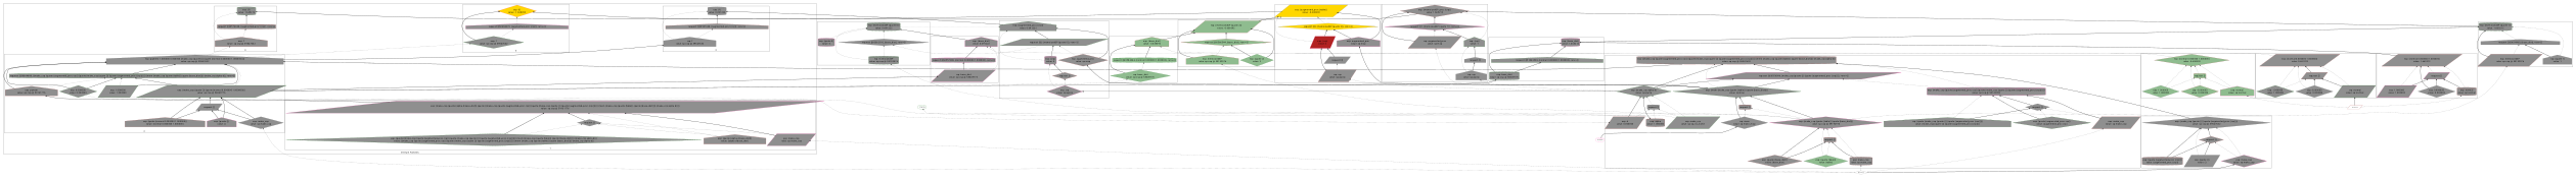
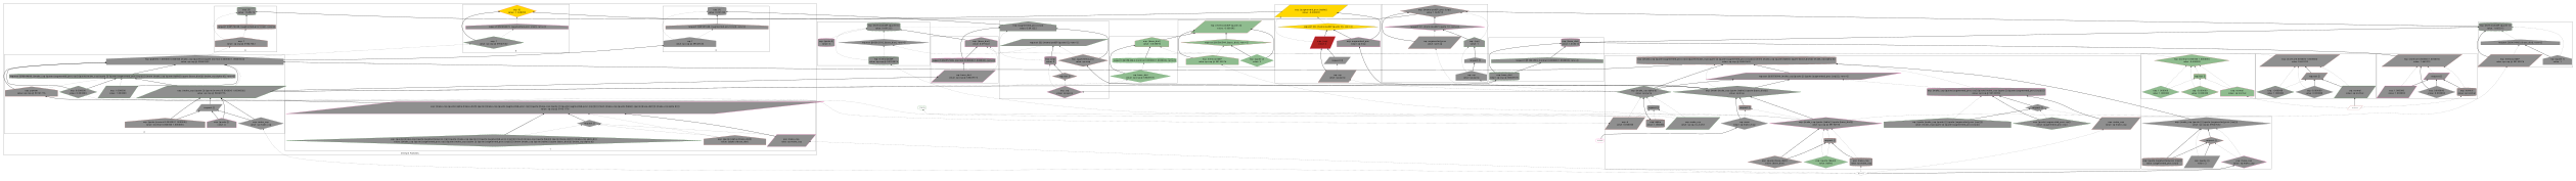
  digraph {
    fontname=Roboto
    fontsize=24
    rankdir=BT
    node [color=brown fillcolor=grey56 fontname=Roboto fontsize=24 shape=diamond style=filled]
    edge [arrowhead=normal color=black fontname=Roboto style=bold]
    n1 [color=deeppink label="exp: (make_csp (quote (alpha d base_dist)) (quote ((make_csp (quote (augmented_proc crp)) (quote (make_csp (quote ()) (quote (augmented_proc (crp)))))) (mem (make_csp (quote (table)) (quote (base_dist)))) (make_crp alpha d))))\nvalue: sp:csp @ 59131776" shape=parallelogram]
    n2 [color=gray40 label="request: []"]
    n3 [color=deeppink label="exp: make_csp\nvalue: sp:make_csp" shape=parallelogram]
    n4 [label="exp: (quote (alpha d base_dist))\nvalue: (alpha d base_dist)" shape=house]
    n5 [color=darkgreen label="exp: (quote ((make_csp (quote (augmented_proc crp)) (quote (make_csp (quote ()) (quote (augmented_proc (crp)))))) (mem (make_csp (quote (table)) (quote (base_dist)))) (make_crp alpha d)))\nvalue: ((make_csp (quote (augmented_proc crp)) (quote (make_csp (quote ()) (quote (augmented_proc (crp)))))) (mem (make_csp (quote (table)) (quote (base_dist)))) (make_crp alpha d))"]
    n6 [color=gray40 label="exp: (pymem 1.000000 0.000000 (make_csp (quote ()) (quote (normal 0.000000 1.000000))))\nvalue: sp:csp @ 59547632" shape=house]
    n7 [color=darkgreen label="request: [(58364688, ((make_csp (quote (augmented_proc crp)) (quote (make_csp (quote ()) (quote (augmented_proc (crp)))))) (mem (make_csp (quote (table)) (quote (base_dist)))) (make_crp alpha d)), <env>)]" shape=cylinder]
    n8 [label="exp: pymem\nvalue: sp:csp @ 59131776" shape=house]
    n9 [color=darkgreen label="exp: 1.000000\nvalue: 1.000000" shape=parallelogram]
    n10 [color=darkgreen label="exp: 0.000000\nvalue: 0.000000"]
    n11 [color=darkgreen label="exp: (make_csp (quote ()) (quote (normal 0.000000 1.000000)))\nvalue: sp:csp @ 58349776" shape=parallelogram]
    n12 [color=gray40 label="request: []" shape=parallelogram]
    n13 [color=gray40 label="exp: make_csp\nvalue: sp:make_csp"]
    n14 [color=deeppink label="exp: (quote ())\nvalue: ()" shape=house]
    n15 [label="exp: (quote (normal 0.000000 1.000000))\nvalue: (normal 0.000000 1.000000)" shape=house]
    n16 [color=gray40 label="exp: (f)\nvalue: 0.691222" shape=cylinder]
    n17 [label="request: [(60587648, (augmented_proc (crp)), <env>)]" shape=house]
    n18 [color=gray40 label="exp: f\nvalue: sp:csp @ 59547632" shape=house]
    n19 [color=darkgreen label="exp: (f)\nvalue: 1.665212" shape=cylinder]
    n20 [label="request: [(60576368, (augmented_proc (crp)), <env>)]" shape=cylinder]
    n21 [label="exp: f\nvalue: sp:csp @ 59547632" shape=house]
    n22 [color=deeppink fillcolor=gold label="exp: (f)\nvalue: -1.638392"]
    n23 [color=deeppink label="request: [(60604672, (augmented_proc (crp)), <env>)]" shape=house]
    n24 [color=darkgreen label="exp: f\nvalue: sp:csp @ 59547632"]
    n25 [fillcolor=darkseagreen label="exp: (base_dist)\nvalue: -0.638392" shape=house]
    n26 [color=darkgreen fillcolor=darkseagreen label="request: [(60584464, (normal 0.000000 1.000000), <env>)]" shape=cylinder]
    n27 [color=darkgreen fillcolor=darkseagreen label="exp: base_dist\nvalue: sp:csp @ 58349776"]
    n28 [color=darkgreen label="exp: (augmented_proc (crp))\nvalue: 0.691222" shape=house]
    n29 [color=darkgreen label="request: [(0, (memoizedSP (quote 0)), <env>)]" shape=parallelogram]
    n30 [label="exp: augmented_proc\nvalue: sp:msp"]
    n31 [color=deeppink label="exp: (crp)\nvalue: 0" shape=cylinder]
    n32 [label="request: []"]
    n33 [color=deeppink label="exp: crp\nvalue: sp:pycrp"]
    n34 [color=deeppink label="exp: (base_dist)\nvalue: 1.665212" shape=cylinder]
    n35 [color=darkgreen label="request: [(51843520, (normal 0.000000 1.000000), <env>)]" shape=house]
    n36 [color=darkgreen label="exp: base_dist\nvalue: sp:csp @ 58349776" shape=cylinder]
    n37 [label="exp: ((make_csp (quote (augmented_proc crp)) (quote (make_csp (quote ()) (quote (augmented_proc (crp)))))) (mem (make_csp (quote (table)) (quote (base_dist)))) (make_crp alpha d))\nvalue: sp:csp @ 59547632" shape=cylinder]
    n38 [color=deeppink label="request: [(60556096, (make_csp (quote ()) (quote (augmented_proc (crp)))), <env>)]" shape=parallelogram]
    n39 [color=deeppink label="exp: (make_csp (quote (augmented_proc crp)) (quote (make_csp (quote ()) (quote (augmented_proc (crp))))))\nvalue: sp:csp @ 58120992" shape=cylinder]
    n40 [color=gray40 label="request: []"]
    n41 [label="exp: make_csp\nvalue: sp:make_csp" shape=parallelogram]
    n42 [color=darkgreen label="exp: (quote (augmented_proc crp))\nvalue: (augmented_proc crp)"]
    n43 [color=darkgreen label="exp: (quote (make_csp (quote ()) (quote (augmented_proc (crp)))))\nvalue: (make_csp (quote ()) (quote (augmented_proc (crp))))" shape=house]
    n44 [color=darkgreen label="exp: (mem (make_csp (quote (table)) (quote (base_dist))))\nvalue: sp:msp"]
    n45 [label="request: []" shape=cylinder]
    n46 [color=gray40 label="exp: mem\nvalue: sp:make_msp"]
    n47 [color=deeppink label="exp: (make_csp (quote (table)) (quote (base_dist)))\nvalue: sp:csp @ 59192976"]
    n48 [label="request: []" shape=cylinder]
    n49 [label="exp: make_csp\nvalue: sp:make_csp" shape=cylinder]
    n50 [color=gray40 fillcolor=darkseagreen label="exp: (quote (table))\nvalue: (table)"]
    n51 [label="exp: (quote (base_dist))\nvalue: (base_dist)"]
    n52 [color=darkgreen label="exp: (make_crp alpha d)\nvalue: sp:pycrp"]
    n53 [color=gray40 label="request: []" shape=cylinder]
    n54 [color=darkgreen label="exp: make_crp\nvalue: sp:sp_no_name" shape=parallelogram]
    n55 [label="exp: alpha\nvalue: 1.000000" shape=cylinder]
    n56 [label="exp: d\nvalue: 0.000000" shape=parallelogram]
    n57 [label="exp: (normal 0.000000 1.000000)\nvalue: 1.665212" shape=parallelogram]
    n58 [color=deeppink label="request: []" shape=parallelogram]
    n59 [label="exp: normal\nvalue: sp:normal" shape=cylinder]
    n60 [color=gray40 label="exp: 0.000000\nvalue: 0.000000"]
    n61 [color=deeppink label="exp: 1.000000\nvalue: 1.000000" shape=parallelogram]
    n62 [color=gray40 label="exp: (make_csp (quote ()) (quote (augmented_proc (crp))))\nvalue: sp:csp @ 59547632"]
    n63 [label="request: []"]
    n64 [color=deeppink label="exp: make_csp\nvalue: sp:make_csp"]
    n65 [color=gray40 label="exp: (quote ())\nvalue: ()" shape=parallelogram]
    n66 [label="exp: (quote (augmented_proc (crp)))\nvalue: (augmented_proc (crp))" shape=cylinder]
    n67 [color=darkgreen label="exp: (memoizedSP (quote 0))\nvalue: 0.691222" shape=cylinder]
    n68 [color=gray40 label="request: [(60362192, (base_dist), <env>)]"]
    n69 [color=darkgreen label="exp: memoizedSP\nvalue: sp:csp @ 59192976" shape=cylinder]
    n70 [color=deeppink label="exp: (quote 0)\nvalue: 0" shape=cylinder]
    n71 [fillcolor=darkseagreen label="exp: (memoizedSP (quote 2))\nvalue: -0.638392" shape=parallelogram]
    n72 [fillcolor=darkseagreen label="request: [(60566544, (base_dist), <env>)]"]
    n73 [fillcolor=darkseagreen label="exp: memoizedSP\nvalue: sp:csp @ 59192976" shape=house]
    n74 [color=darkgreen fillcolor=darkseagreen label="exp: (quote 2)\nvalue: 2"]
    n75 [color=deeppink label="exp: (base_dist)\nvalue: 0.691222" shape=house]
    n76 [color=deeppink label="request: [(60557280, (normal 0.000000 1.000000), <env>)]" shape=cylinder]
    n77 [color=deeppink label="exp: base_dist\nvalue: sp:csp @ 58349776" shape=parallelogram]
    n78 [color=gray40 fillcolor=gold label="exp: (augmented_proc (table))\nvalue: -0.638392" shape=parallelogram]
    n79 [color=gray40 fillcolor=gold label="request: [(2, (memoizedSP (quote 2)), <env>)]"]
    n80 [color=deeppink label="exp: augmented_proc\nvalue: sp:msp" shape=house]
    n81 [color=deeppink fillcolor=firebrick label="exp: (crp)\nvalue: 2" shape=parallelogram]
    n82 [color=gray40 label="request: []" shape=parallelogram]
    n83 [label="exp: crp\nvalue: sp:pycrp" shape=parallelogram]
    n84 [label="exp: (memoizedSP_proc (crp))\nvalue: 1.665212"]
    n85 [color=deeppink label="request: [(1, (memoizedSP (quote 1)), <env>)]"]
    n86 [label="exp: augmented_proc\nvalue: sp:msp" shape=parallelogram]
    n87 [color=darkgreen label="exp: (crp)\nvalue: 1" shape=house]
    n88 [color=gray40 label="request: []" shape=house]
    n89 [color=gray40 label="exp: crp\nvalue: sp:pycrp" shape=house]
    n90 [fillcolor=darkseagreen label="exp: (normal 0.000000 1.000000)\nvalue: -0.638392"]
    n91 [fillcolor=darkseagreen label="request: []" shape=cylinder]
    n92 [color=deeppink fillcolor=darkseagreen label="exp: normal\nvalue: sp:normal" shape=house]
    n93 [fillcolor=darkseagreen label="exp: 0.000000\nvalue: 0.000000"]
    n94 [color=gray40 fillcolor=darkseagreen label="exp: 1.000000\nvalue: 1.000000"]
    n95 [color=darkgreen label="exp: (memoizedSP (quote 1))\nvalue: 1.665212" shape=cylinder]
    n96 [color=gray40 label="request: [(60614960, (base_dist), <env>)]" shape=house]
    n97 [label="exp: memoizedSP\nvalue: sp:csp @ 59192976" shape=parallelogram]
    n98 [color=gray40 label="exp: (quote 1)\nvalue: 1" shape=house]
    n99 [label="exp: (normal 0.000000 1.000000)\nvalue: 0.691222" shape=parallelogram]
    n100 [label="request: []" shape=parallelogram]
    n101 [color=darkgreen label="exp: normal\nvalue: sp:normal" shape=parallelogram]
    n102 [color=gray40 label="exp: 0.000000\nvalue: 0.000000"]
    n103 [color=darkgreen label="exp: 1.000000\nvalue: 1.000000"]
    52148784 [color=darkgreen shape=cylinder fillcolor="" fontsize="" style=""]
    54027200 [color=gray40 fillcolor="" fontsize="" style=""]
    56698256 [color=deeppink shape=cylinder fillcolor="" fontsize="" style=""]
    55030784 [shape=parallelogram fillcolor="" fontsize="" style=""]
    subgraph cluster_1 {
      label="Venture Families"
      subgraph cluster_2 {
        label=1
        n1
        n2
        n3
        n4
        n5
      }
      subgraph cluster_3 {
        label=2
        n6
        n7
        n8
        n9
        n10
        n11
        n12
        n13
        n14
        n15
      }
      subgraph cluster_4 {
        label=3
        n16
        n17
        n18
      }
      subgraph cluster_5 {
        label=4
        n19
        n20
        n21
      }
      subgraph cluster_6 {
        label=5
        n22
        n23
        n24
      }
    }
    subgraph cluster_7 {
      n25
      n26
      n27
    }
    subgraph cluster_8 {
      n28
      n29
      n30
      n31
      n32
      n33
    }
    subgraph cluster_9 {
      n34
      n35
      n36
    }
    subgraph cluster_10 {
      n37
      n38
      n39
      n40
      n41
      n42
      n43
      n44
      n45
      n46
      n47
      n48
      n49
      n50
      n51
      n52
      n53
      n54
      n55
      n56
    }
    subgraph cluster_11 {
      n57
      n58
      n59
      n60
      n61
    }
    subgraph cluster_12 {
      n62
      n63
      n64
      n65
      n66
    }
    subgraph cluster_13 {
      n67
      n68
      n69
      n70
    }
    subgraph cluster_14 {
      n71
      n72
      n73
      n74
    }
    subgraph cluster_15 {
      n75
      n76
      n77
    }
    subgraph cluster_16 {
      n78
      n79
      n80
      n81
      n82
      n83
    }
    subgraph cluster_17 {
      n84
      n85
      n86
      n87
      n88
      n89
    }
    subgraph cluster_18 {
      n90
      n91
      n92
      n93
      n94
    }
    subgraph cluster_19 {
      n95
      n96
      n97
      n98
    }
    subgraph cluster_20 {
      n99
      n100
      n101
      n102
      n103
    }
    n1 -> n8
    n2 -> n1
    n3 -> n1
    n3 -> n2 [style=dashed]
    n4 -> n1 [style=dashed]
    n4 -> n2 [style=dashed]
    n5 -> n1
    n5 -> n2 [style=dashed]
    n6 -> n18
    n6 -> n21 [style=dashed]
    n6 -> n24 [style=dashed]
    n7 -> n6
    n8 -> n6
    n8 -> n7 [style=dashed]
    n9 -> n6
    n9 -> n7 [style=dashed]
    n9 -> n55 [style=dashed]
    n10 -> n6
    n10 -> n7
    n10 -> n56 [style=dashed]
    n11 -> n6 [style=dashed]
    n11 -> n7
    n11 -> n27 [style=dashed]
    n11 -> n36
    n11 -> n77
    n12 -> n11
    n13 -> n11
    n13 -> n12
    n14 -> n11
    n14 -> n12
    n15 -> n11
    n15 -> n12
    n17 -> n16
    n18 -> n16 [style=dashed]
    n18 -> n17 [style=dashed]
    n20 -> n19
    n21 -> n19 [style=dashed]
    n21 -> n20 [style=dashed]
    n23 -> n22 [style=dashed]
    n24 -> n22
    n24 -> n23 [style=dashed]
    n25 -> n71
    n26 -> n25
    n27 -> n25
    n27 -> n26 [style=dashed]
    n28 -> n16
-   n29 -> n28
+   n76 -> n28
    n29 -> n68 [style=dashed]
    n30 -> n28
    n30 -> n29 [style=dashed]
    n31 -> n28 [style=dashed]
    n31 -> n29
    n32 -> n31
    n33 -> n31 [style=dashed]
    n33 -> n32 [style=dashed]
    n34 -> n95
    n35 -> n34
    n36 -> n34
    n36 -> n35
    n37 -> n6
    n38 -> n37
    n39 -> n37 [style=dashed]
    n39 -> n38 [style=dashed]
    n40 -> n39
    n41 -> n39
    n41 -> n40 [style=dashed]
    n42 -> n39
    n42 -> n40 [style=dashed]
    n43 -> n39 [style=dashed]
    n43 -> n40
    n44 -> n30
    n44 -> n37 [style=dashed]
    n44 -> n38
    n44 -> n80
    n44 -> n86 [style=dashed]
    n45 -> n44
    n46 -> n44
    n46 -> n45 [style=dashed]
    n47 -> n44
    n47 -> n45 [style=dashed]
    n47 -> n69 [style=dashed]
    n47 -> n73 [style=dashed]
    n47 -> n97 [style=dashed]
    n48 -> n47 [style=dashed]
    n49 -> n47 [style=dashed]
    n49 -> n48
    n50 -> n47 [style=dashed]
    n50 -> n48 [style=dashed]
    n51 -> n47
    n51 -> n48
    n52 -> n33
    n52 -> n37
    n52 -> n38
    n52 -> n83 [style=dashed]
    n52 -> n89 [style=dashed]
    n53 -> n52 [style=dashed]
    n54 -> n52 [style=dashed]
    n54 -> n53 [style=dashed]
    n54 -> 52148784 [style=dashed]
    n55 -> n52
    n55 -> n53 [style=dashed]
-   n56 -> n52
+   n56 -> n52 [style=dashed]
    n56 -> n53 [style=dashed]
    n57 -> n34
    n58 -> n57 [style=dashed]
    n59 -> n57 [style=dashed]
    n59 -> n58
    n60 -> n57
    n60 -> n58
    n61 -> n57 [style=dashed]
    n61 -> n58
    n62 -> n37
    n63 -> n62
    n64 -> n62 [style=dashed]
    n64 -> n63 [style=dashed]
    n65 -> n62 [style=dashed]
    n65 -> n63
    n66 -> n62
    n66 -> n63
    n67 -> n28 [style=dashed]
    n68 -> n67 [style=dashed]
    n69 -> n67 [style=dashed]
    n69 -> n68 [style=dashed]
    n70 -> n67 [style=dashed]
-   n71 -> n78
    n72 -> n71
    n73 -> n71
    n73 -> n72 [style=dashed]
    n74 -> n71
    n74 -> n72
    n75 -> n67
    n76 -> n75
    n77 -> n75 [style=dashed]
    n77 -> n76
    n78 -> n22
    n79 -> n78 [style=dashed]
    n80 -> n78
    n80 -> n79
    n81 -> n78 [style=dashed]
    n81 -> n79
    n82 -> n81
    n83 -> n81
    n83 -> n82 [style=dashed]
    n84 -> n19
    n85 -> n84
    n86 -> n84
    n86 -> n85 [style=dashed]
    n87 -> n84 [style=dashed]
    n87 -> n85
    n88 -> n87
    n89 -> n87 [style=dashed]
    n89 -> n88
    n90 -> n25 [style=dashed]
    n91 -> n90 [style=dashed]
    n92 -> n90 [style=dashed]
    n92 -> n91 [style=dashed]
    n93 -> n90 [style=dashed]
    n93 -> n91 [style=dashed]
    n94 -> n90 [style=dashed]
    n94 -> n91 [style=dashed]
    n95 -> n84
    n96 -> n95 [style=dashed]
    n97 -> n95
    n97 -> n96 [style=dashed]
    n98 -> n95 [style=dashed]
    n98 -> n96
    n99 -> n75 [style=dashed]
    n100 -> n99
    n101 -> n99 [style=dashed]
    n101 -> n100
    n102 -> n99 [style=dashed]
    n102 -> n100
    n103 -> n99 [style=dashed]
    n103 -> n100 [style=dashed]
    54027200 -> n3 [style=dashed]
    54027200 -> n13 [style=dashed]
    54027200 -> n41 [style=dashed]
    54027200 -> n49 [style=dashed]
    54027200 -> n64
    56698256 -> n46
    55030784 -> n59 [style=dashed]
    55030784 -> n92 [style=dashed]
    55030784 -> n101
  }
